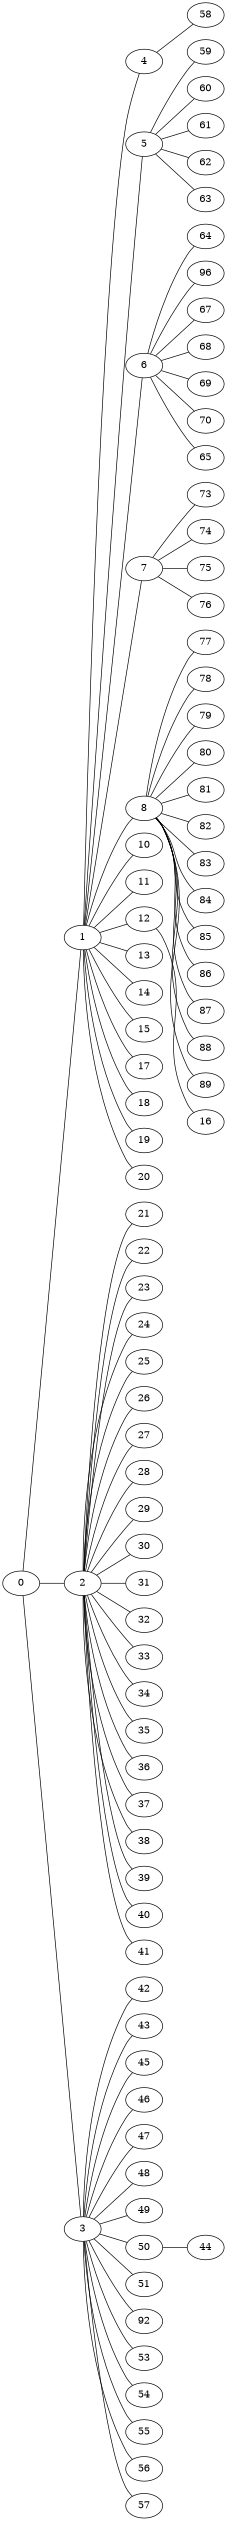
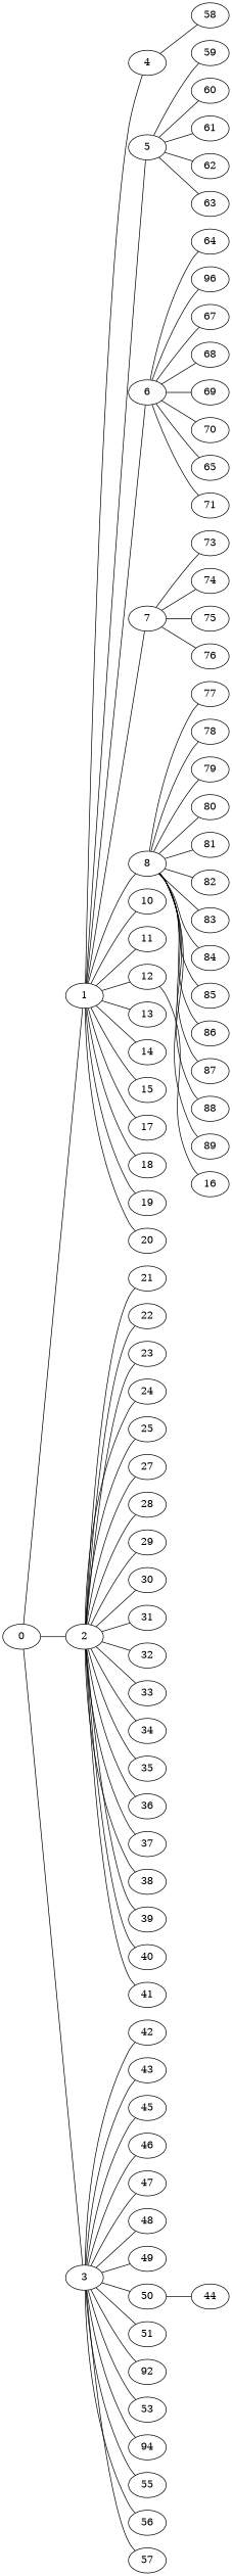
  graph {
    fontname="DejaVu Serif"
    rankdir=LR
    node [fontname="DejaVu Serif"]
    edge [fontname="DejaVu Serif"]
    0
    1
    2
    3
    4
    5
    6
    7
    8
    10
    11
    12
    13
    14
    15
    17
    18
    19
    20
    21
    22
    23
    24
    25
-   26
    27
    28
    29
    30
    31
    32
    33
    34
    35
    36
    37
    38
    39
    40
    41
    42
    43
    45
    46
    47
    48
    49
    50
    51
    n50 [label=92]
    53
-   54
+   54 [label=94]
    55
    56
    57
    58
    59
    60
    61
    62
    63
    64
    n63 [label=96]
    67
    68
    69
    70
    65
+   71
    73
    74
    75
    76
    77
    78
    79
    80
    81
    82
    83
    84
    85
    86
    87
    88
    89
    16
    44
    0 -- 1
    0 -- 2
    0 -- 3
    1 -- 4
    1 -- 5
    1 -- 6
    1 -- 7
    1 -- 8
    1 -- 10
    1 -- 11
    1 -- 12
    1 -- 13
    1 -- 14
    1 -- 15
    1 -- 17
    1 -- 18
    1 -- 19
    1 -- 20
    2 -- 21
    2 -- 22
    2 -- 23
    2 -- 24
    2 -- 25
-   2 -- 26
    2 -- 27
    2 -- 28
    2 -- 29
    2 -- 30
    2 -- 31
    2 -- 32
    2 -- 33
    2 -- 34
    2 -- 35
    2 -- 36
    2 -- 37
    2 -- 38
    2 -- 39
    2 -- 40
    2 -- 41
    3 -- 42
    3 -- 43
    3 -- 45
    3 -- 46
    3 -- 47
    3 -- 48
    3 -- 49
    3 -- 50
    3 -- 51
    3 -- n50
    3 -- 53
    3 -- 54
    3 -- 55
    3 -- 56
    3 -- 57
    4 -- 58
    5 -- 59
    5 -- 60
    5 -- 61
    5 -- 62
    5 -- 63
    6 -- 64
    6 -- n63
    6 -- 67
    6 -- 68
    6 -- 69
    6 -- 70
    6 -- 65
+   6 -- 71
    7 -- 73
    7 -- 74
    7 -- 75
    7 -- 76
    8 -- 77
    8 -- 78
    8 -- 79
    8 -- 80
    8 -- 81
    8 -- 82
    8 -- 83
    8 -- 84
    8 -- 85
    8 -- 86
    8 -- 87
    8 -- 88
    8 -- 89
    12 -- 16
    50 -- 44
  }
